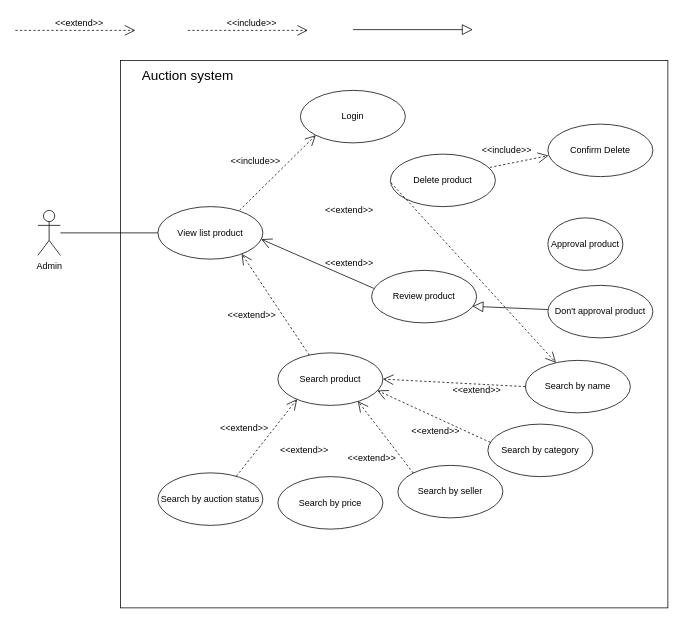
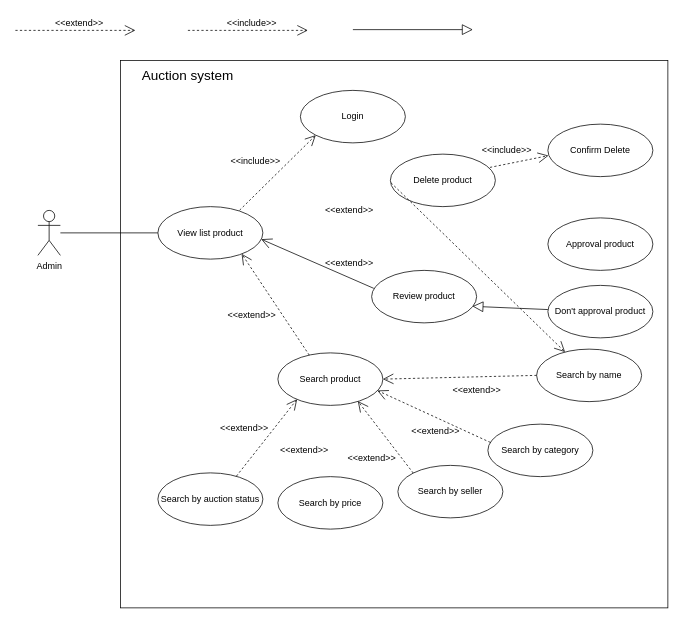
  <mxCell id="0" />
  <mxCell id="1" parent="0" />
  <mxCell id="2" value="" style="whiteSpace=wrap;html=1;aspect=fixed;" parent="1" vertex="1"><mxGeometry x="160" y="80" width="730" height="730" as="geometry" /></mxCell>
  <mxCell id="3" value="" style="group" parent="1" vertex="1" connectable="0"><mxGeometry x="20" y="20" width="160" height="20" as="geometry" /></mxCell>
  <mxCell id="4" value="" style="endArrow=open;dashed=1;endFill=0;endSize=12;html=1;" parent="3" edge="1"><mxGeometry width="160" relative="1" as="geometry"><mxPoint y="20" as="sourcePoint" /><mxPoint x="160" y="20" as="targetPoint" /></mxGeometry></mxCell>
  <mxCell id="5" value="&amp;lt;&amp;lt;extend&amp;gt;&amp;gt;" style="text;html=1;align=center;verticalAlign=middle;resizable=0;points=[];autosize=1;" parent="3" vertex="1"><mxGeometry x="45" width="80" height="20" as="geometry" /></mxCell>
  <mxCell id="6" value="" style="group" parent="1" vertex="1" connectable="0"><mxGeometry x="250" y="20" width="160" height="20" as="geometry" /></mxCell>
  <mxCell id="7" value="" style="endArrow=open;dashed=1;endFill=0;endSize=12;html=1;" parent="6" edge="1"><mxGeometry width="160" relative="1" as="geometry"><mxPoint y="20" as="sourcePoint" /><mxPoint x="160" y="20" as="targetPoint" /></mxGeometry></mxCell>
  <mxCell id="8" value="&amp;lt;&amp;lt;include&amp;gt;&amp;gt;" style="text;html=1;align=center;verticalAlign=middle;resizable=0;points=[];autosize=1;" parent="6" vertex="1"><mxGeometry x="45" width="80" height="20" as="geometry" /></mxCell>
  <mxCell id="9" value="" style="endArrow=block;endFill=0;endSize=12;html=1;" parent="1" edge="1"><mxGeometry width="160" relative="1" as="geometry"><mxPoint x="470" y="39" as="sourcePoint" /><mxPoint x="630" y="39" as="targetPoint" /></mxGeometry></mxCell>
  <mxCell id="10" style="rounded=0;orthogonalLoop=1;jettySize=auto;html=1;entryX=0;entryY=0.5;entryDx=0;entryDy=0;endArrow=none;endFill=0;" parent="1" source="11" target="12" edge="1"><mxGeometry relative="1" as="geometry"><mxPoint x="200" y="310" as="targetPoint" /></mxGeometry></mxCell>
  <mxCell id="11" value="Admin" style="shape=umlActor;verticalLabelPosition=bottom;verticalAlign=top;html=1;" parent="1" vertex="1"><mxGeometry x="50" y="280" width="30" height="60" as="geometry" /></mxCell>
  <mxCell id="12" value="View list product" style="ellipse;whiteSpace=wrap;html=1;" parent="1" vertex="1"><mxGeometry x="210" y="275" width="140" height="70" as="geometry" /></mxCell>
  <mxCell id="13" value="&amp;lt;&amp;lt;include&amp;gt;&amp;gt;" style="text;html=1;align=center;verticalAlign=middle;resizable=0;points=[];autosize=1;" parent="1" vertex="1"><mxGeometry x="300" y="205" width="80" height="20" as="geometry" /></mxCell>
  <mxCell id="14" value="&lt;font style=&quot;font-size: 18px;&quot;&gt;Auction system&lt;/font&gt;" style="text;html=1;strokeColor=none;fillColor=none;align=center;verticalAlign=middle;whiteSpace=wrap;rounded=0;" parent="1" vertex="1"><mxGeometry x="150" y="90" width="200" height="20" as="geometry" /></mxCell>
  <mxCell id="15" value="Search product" style="ellipse;whiteSpace=wrap;html=1;strokeColor=#000000;" parent="1" vertex="1"><mxGeometry x="370" y="470" width="140" height="70" as="geometry" /></mxCell>
- <mxCell id="16" value="Search by name" style="ellipse;whiteSpace=wrap;html=1;strokeColor=#000000;" parent="1" vertex="1"><mxGeometry x="700" y="480" width="140" height="70" as="geometry" /></mxCell>
+ <mxCell id="16" value="Search by name" style="ellipse;whiteSpace=wrap;html=1;strokeColor=#000000;" parent="1" vertex="1"><mxGeometry x="715" y="465" width="140" height="70" as="geometry" /></mxCell>
  <mxCell id="17" value="Search by category" style="ellipse;whiteSpace=wrap;html=1;strokeColor=#000000;" parent="1" vertex="1"><mxGeometry x="650" y="565" width="140" height="70" as="geometry" /></mxCell>
  <mxCell id="18" value="Search by seller" style="ellipse;whiteSpace=wrap;html=1;strokeColor=#000000;" parent="1" vertex="1"><mxGeometry x="530" y="620" width="140" height="70" as="geometry" /></mxCell>
  <mxCell id="19" value="Search by price" style="ellipse;whiteSpace=wrap;html=1;strokeColor=#000000;" parent="1" vertex="1"><mxGeometry x="370" y="635" width="140" height="70" as="geometry" /></mxCell>
  <mxCell id="20" value="Search by auction status" style="ellipse;whiteSpace=wrap;html=1;strokeColor=#000000;" parent="1" vertex="1"><mxGeometry x="210" y="630" width="140" height="70" as="geometry" /></mxCell>
  <mxCell id="21" value="Review product" style="ellipse;whiteSpace=wrap;html=1;strokeColor=#000000;" parent="1" vertex="1"><mxGeometry x="495" y="360" width="140" height="70" as="geometry" /></mxCell>
- <mxCell id="22" value="Approval product" style="ellipse;whiteSpace=wrap;html=1;strokeColor=#000000;" parent="1" vertex="1"><mxGeometry x="730" y="290" width="100" height="70" as="geometry" /></mxCell>
+ <mxCell id="22" value="Approval product" style="ellipse;whiteSpace=wrap;html=1;strokeColor=#000000;" parent="1" vertex="1"><mxGeometry x="730" y="290" width="140" height="70" as="geometry" /></mxCell>
  <mxCell id="23" value="Don't approval product" style="ellipse;whiteSpace=wrap;html=1;strokeColor=#000000;" parent="1" vertex="1"><mxGeometry x="730" y="380" width="140" height="70" as="geometry" /></mxCell>
  <mxCell id="24" value="" style="endArrow=open;dashed=0;endFill=0;endSize=12;html=1;exitX=0.021;exitY=0.343;exitDx=0;exitDy=0;exitPerimeter=0;entryX=0.984;entryY=0.621;entryDx=0;entryDy=0;entryPerimeter=0;" parent="1" source="21" target="12" edge="1"><mxGeometry width="160" relative="1" as="geometry"><mxPoint x="360" y="310.002" as="sourcePoint" /><mxPoint x="350" y="310" as="targetPoint" /></mxGeometry></mxCell>
  <mxCell id="25" value="" style="endArrow=open;dashed=1;endFill=0;endSize=12;html=1;exitX=0.299;exitY=0.043;exitDx=0;exitDy=0;exitPerimeter=0;entryX=0.798;entryY=0.899;entryDx=0;entryDy=0;entryPerimeter=0;" parent="1" source="15" target="12" edge="1"><mxGeometry width="160" relative="1" as="geometry"><mxPoint x="369.58" y="325.292" as="sourcePoint" /><mxPoint x="480" y="230" as="targetPoint" /></mxGeometry></mxCell>
  <mxCell id="26" value="" style="group" parent="1" vertex="1" connectable="0"><mxGeometry x="230" y="410" width="160" height="20" as="geometry" /></mxCell>
  <mxCell id="27" value="&amp;lt;&amp;lt;extend&amp;gt;&amp;gt;" style="text;html=1;align=center;verticalAlign=middle;resizable=0;points=[];autosize=1;" parent="26" vertex="1"><mxGeometry x="65" width="80" height="20" as="geometry" /></mxCell>
  <mxCell id="28" value="" style="group" parent="1" vertex="1" connectable="0"><mxGeometry x="370" y="340" width="160" height="20" as="geometry" /></mxCell>
  <mxCell id="29" value="&amp;lt;&amp;lt;extend&amp;gt;&amp;gt;" style="text;html=1;align=center;verticalAlign=middle;resizable=0;points=[];autosize=1;" parent="28" vertex="1"><mxGeometry x="55" width="80" height="20" as="geometry" /></mxCell>
  <mxCell id="30" value="Login" style="ellipse;whiteSpace=wrap;html=1;strokeColor=#000000;" parent="1" vertex="1"><mxGeometry x="400" y="120" width="140" height="70" as="geometry" /></mxCell>
  <mxCell id="31" value="" style="endArrow=open;dashed=1;endFill=0;endSize=12;html=1;exitX=0.778;exitY=0.069;exitDx=0;exitDy=0;exitPerimeter=0;entryX=0;entryY=1;entryDx=0;entryDy=0;" parent="1" source="12" target="30" edge="1"><mxGeometry width="160" relative="1" as="geometry"><mxPoint x="310" y="257.64" as="sourcePoint" /><mxPoint x="460" y="210" as="targetPoint" /></mxGeometry></mxCell>
  <mxCell id="32" value="" style="endArrow=block;endFill=0;endSize=12;html=1;entryX=0.96;entryY=0.684;entryDx=0;entryDy=0;exitX=0;exitY=0.461;exitDx=0;exitDy=0;exitPerimeter=0;entryPerimeter=0;" parent="1" source="23" target="21" edge="1"><mxGeometry width="160" relative="1" as="geometry"><mxPoint x="765.22" y="323.24" as="sourcePoint" /><mxPoint x="635" y="360" as="targetPoint" /></mxGeometry></mxCell>
  <mxCell id="33" value="" style="endArrow=open;dashed=1;endFill=0;endSize=12;html=1;exitX=0.748;exitY=0.062;exitDx=0;exitDy=0;entryX=0.183;entryY=0.883;entryDx=0;entryDy=0;entryPerimeter=0;exitPerimeter=0;" parent="1" source="20" target="15" edge="1"><mxGeometry width="160" relative="1" as="geometry"><mxPoint x="350" y="504.68" as="sourcePoint" /><mxPoint x="450.22" y="635" as="targetPoint" /></mxGeometry></mxCell>
  <mxCell id="34" value="" style="group" parent="1" vertex="1" connectable="0"><mxGeometry x="540" y="510" width="160" height="20" as="geometry" /></mxCell>
  <mxCell id="35" value="&amp;lt;&amp;lt;extend&amp;gt;&amp;gt;" style="text;html=1;align=center;verticalAlign=middle;resizable=0;points=[];autosize=1;" parent="34" vertex="1"><mxGeometry x="55" width="80" height="20" as="geometry" /></mxCell>
  <mxCell id="36" value="" style="endArrow=open;dashed=1;endFill=0;endSize=12;html=1;entryX=0.947;entryY=0.717;entryDx=0;entryDy=0;entryPerimeter=0;exitX=0.024;exitY=0.349;exitDx=0;exitDy=0;exitPerimeter=0;" parent="1" source="17" target="15" edge="1"><mxGeometry width="160" relative="1" as="geometry"><mxPoint x="500" y="520" as="sourcePoint" /><mxPoint x="660" y="600.32" as="targetPoint" /></mxGeometry></mxCell>
  <mxCell id="37" value="" style="endArrow=open;dashed=1;endFill=0;endSize=12;html=1;exitX=0;exitY=0;exitDx=0;exitDy=0;entryX=0.762;entryY=0.92;entryDx=0;entryDy=0;entryPerimeter=0;" parent="1" source="18" target="15" edge="1"><mxGeometry width="160" relative="1" as="geometry"><mxPoint x="510" y="504.68" as="sourcePoint" /><mxPoint x="610.22" y="635" as="targetPoint" /></mxGeometry></mxCell>
  <mxCell id="38" value="" style="endArrow=open;dashed=1;endFill=0;endSize=12;html=1;entryX=1;entryY=0.5;entryDx=0;entryDy=0;exitX=0;exitY=0.5;exitDx=0;exitDy=0;" parent="1" source="16" target="15" edge="1"><mxGeometry width="160" relative="1" as="geometry"><mxPoint x="610" y="470" as="sourcePoint" /><mxPoint x="700.22" y="595.32" as="targetPoint" /></mxGeometry></mxCell>
  <mxCell id="39" value="" style="group" parent="1" vertex="1" connectable="0"><mxGeometry x="485" y="565" width="160" height="20" as="geometry" /></mxCell>
  <mxCell id="40" value="&amp;lt;&amp;lt;extend&amp;gt;&amp;gt;" style="text;html=1;align=center;verticalAlign=middle;resizable=0;points=[];autosize=1;" parent="39" vertex="1"><mxGeometry x="55" width="80" height="20" as="geometry" /></mxCell>
  <mxCell id="41" value="" style="group" parent="1" vertex="1" connectable="0"><mxGeometry x="400" y="600" width="160" height="20" as="geometry" /></mxCell>
  <mxCell id="42" value="&amp;lt;&amp;lt;extend&amp;gt;&amp;gt;" style="text;html=1;align=center;verticalAlign=middle;resizable=0;points=[];autosize=1;" parent="41" vertex="1"><mxGeometry x="55" width="80" height="20" as="geometry" /></mxCell>
  <mxCell id="43" value="" style="group" parent="1" vertex="1" connectable="0"><mxGeometry x="230" y="560" width="160" height="20" as="geometry" /></mxCell>
  <mxCell id="44" value="&amp;lt;&amp;lt;extend&amp;gt;&amp;gt;" style="text;html=1;align=center;verticalAlign=middle;resizable=0;points=[];autosize=1;" parent="43" vertex="1"><mxGeometry x="55" width="80" height="20" as="geometry" /></mxCell>
  <mxCell id="45" value="" style="group" parent="1" vertex="1" connectable="0"><mxGeometry x="310" y="590" width="160" height="20" as="geometry" /></mxCell>
  <mxCell id="46" value="&amp;lt;&amp;lt;extend&amp;gt;&amp;gt;" style="text;html=1;align=center;verticalAlign=middle;resizable=0;points=[];autosize=1;" parent="45" vertex="1"><mxGeometry x="55" width="80" height="20" as="geometry" /></mxCell>
  <mxCell id="47" value="Delete product" style="ellipse;whiteSpace=wrap;html=1;strokeColor=#000000;" parent="1" vertex="1"><mxGeometry x="520" y="205" width="140" height="70" as="geometry" /></mxCell>
  <mxCell id="48" value="" style="endArrow=open;dashed=1;endFill=0;endSize=12;html=1;exitX=0.006;exitY=0.546;exitDx=0;exitDy=0;exitPerimeter=0;" parent="1" source="47" target="16" edge="1"><mxGeometry width="160" relative="1" as="geometry"><mxPoint x="507.94" y="394.01" as="sourcePoint" /><mxPoint x="357.76" y="328.47" as="targetPoint" /></mxGeometry></mxCell>
  <mxCell id="49" value="" style="group" parent="1" vertex="1" connectable="0"><mxGeometry x="370" y="270" width="160" height="20" as="geometry" /></mxCell>
  <mxCell id="50" value="&amp;lt;&amp;lt;extend&amp;gt;&amp;gt;" style="text;html=1;align=center;verticalAlign=middle;resizable=0;points=[];autosize=1;" parent="49" vertex="1"><mxGeometry x="55" width="80" height="20" as="geometry" /></mxCell>
  <mxCell id="51" value="Confirm Delete" style="ellipse;whiteSpace=wrap;html=1;strokeColor=#000000;" parent="1" vertex="1"><mxGeometry x="730" y="165" width="140" height="70" as="geometry" /></mxCell>
  <mxCell id="52" value="" style="endArrow=open;dashed=1;endFill=0;endSize=12;html=1;exitX=0.948;exitY=0.253;exitDx=0;exitDy=0;entryX=0.006;entryY=0.6;entryDx=0;entryDy=0;exitPerimeter=0;entryPerimeter=0;" parent="1" source="47" target="51" edge="1"><mxGeometry width="160" relative="1" as="geometry"><mxPoint x="628.42" y="300.08" as="sourcePoint" /><mxPoint x="730.003" y="199.999" as="targetPoint" /></mxGeometry></mxCell>
  <mxCell id="53" value="&amp;lt;&amp;lt;include&amp;gt;&amp;gt;" style="text;html=1;align=center;verticalAlign=middle;resizable=0;points=[];autosize=1;" parent="1" vertex="1"><mxGeometry x="635" y="190" width="80" height="20" as="geometry" /></mxCell>
